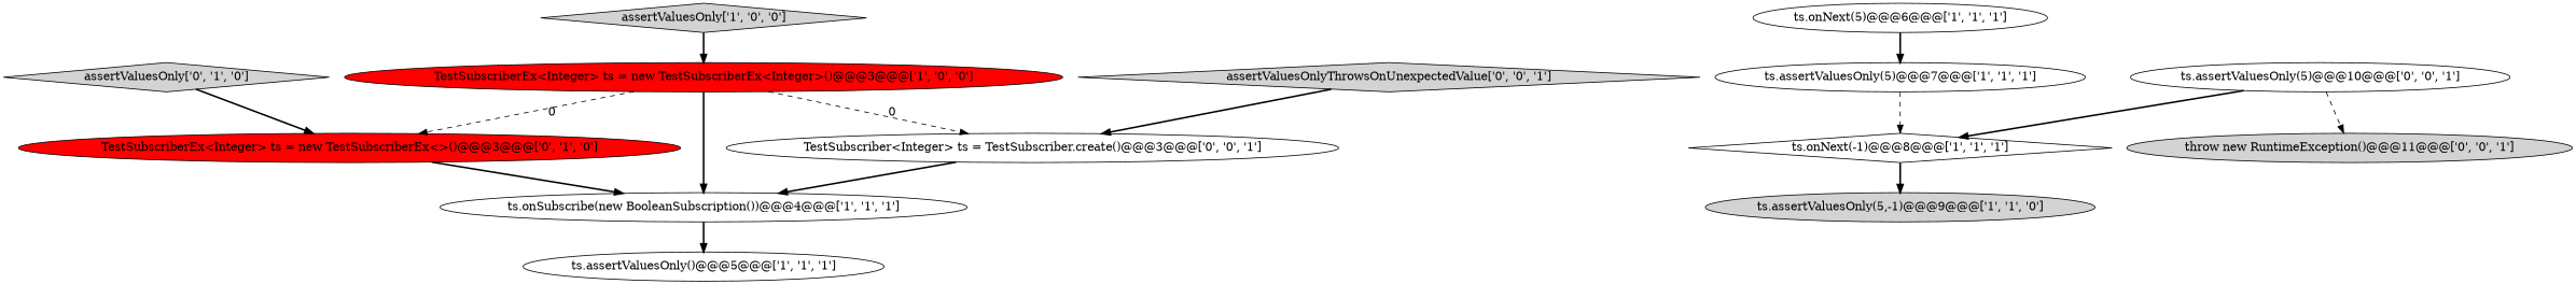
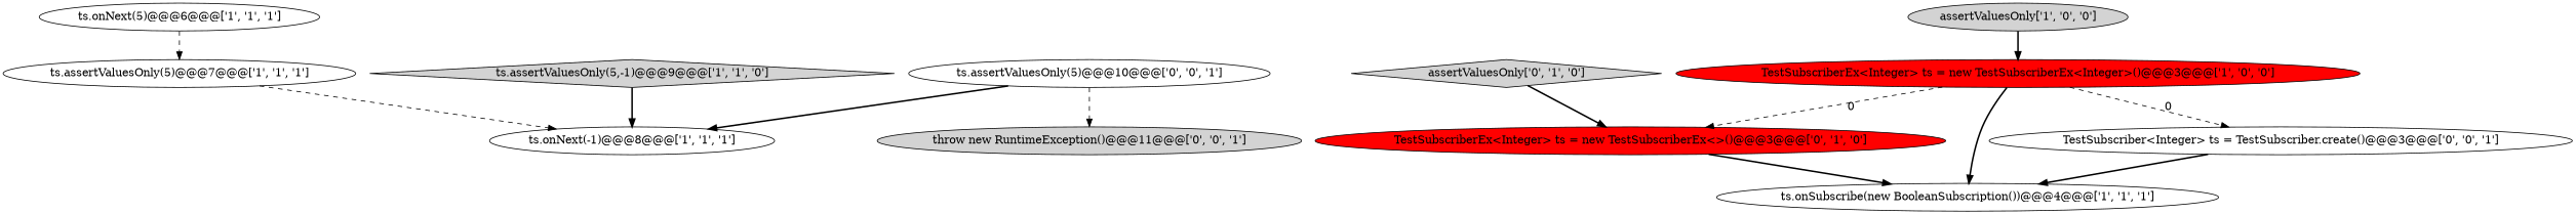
  digraph {
    node [fillcolor=white shape=ellipse style=filled]
    edge [style=bold]
-   n1 [label="ts.assertValuesOnly()@@@5@@@['1', '1', '1']"]
    n2 [label="ts.onNext(5)@@@6@@@['1', '1', '1']"]
    n3 [label="ts.assertValuesOnly(5)@@@7@@@['1', '1', '1']"]
    n4 [fillcolor=lightgray label="assertValuesOnly['0', '1', '0']" shape=diamond]
    n5 [fillcolor=red label="TestSubscriberEx<Integer> ts = new TestSubscriberEx<>()@@@3@@@['0', '1', '0']"]
    n6 [label="ts.onSubscribe(new BooleanSubscription())@@@4@@@['1', '1', '1']"]
-   n7 [label="ts.onNext(-1)@@@8@@@['1', '1', '1']" shape=diamond]
-   n8 [fillcolor=lightgray label="ts.assertValuesOnly(5,-1)@@@9@@@['1', '1', '0']"]
+   n7 [label="ts.onNext(-1)@@@8@@@['1', '1', '1']"]
+   n8 [fillcolor=lightgray label="ts.assertValuesOnly(5,-1)@@@9@@@['1', '1', '0']" shape=diamond]
    n9 [label="ts.assertValuesOnly(5)@@@10@@@['0', '0', '1']"]
    n10 [fillcolor=lightgray label="throw new RuntimeException()@@@11@@@['0', '0', '1']"]
    n11 [label="TestSubscriber<Integer> ts = TestSubscriber.create()@@@3@@@['0', '0', '1']"]
-   n12 [fillcolor=lightgray label="assertValuesOnly['1', '0', '0']" shape=diamond]
+   n12 [fillcolor=lightgray label="assertValuesOnly['1', '0', '0']"]
    n13 [fillcolor=red label="TestSubscriberEx<Integer> ts = new TestSubscriberEx<Integer>()@@@3@@@['1', '0', '0']"]
-   n14 [fillcolor=lightgray label="assertValuesOnlyThrowsOnUnexpectedValue['0', '0', '1']" shape=diamond]
-   n2 -> n3
+   n2 -> n3 [style=dashed]
    n3 -> n7 [style=dashed]
    n4 -> n5
    n5 -> n6
-   n6 -> n1
-   n7 -> n8
+   n8 -> n7
    n9 -> n7
    n9 -> n10 [style=dashed]
    n11 -> n6
    n12 -> n13
    n13 -> n5 [label=0 style=dashed]
    n13 -> n6
    n13 -> n11 [label=0 style=dashed]
-   n14 -> n11
  }
